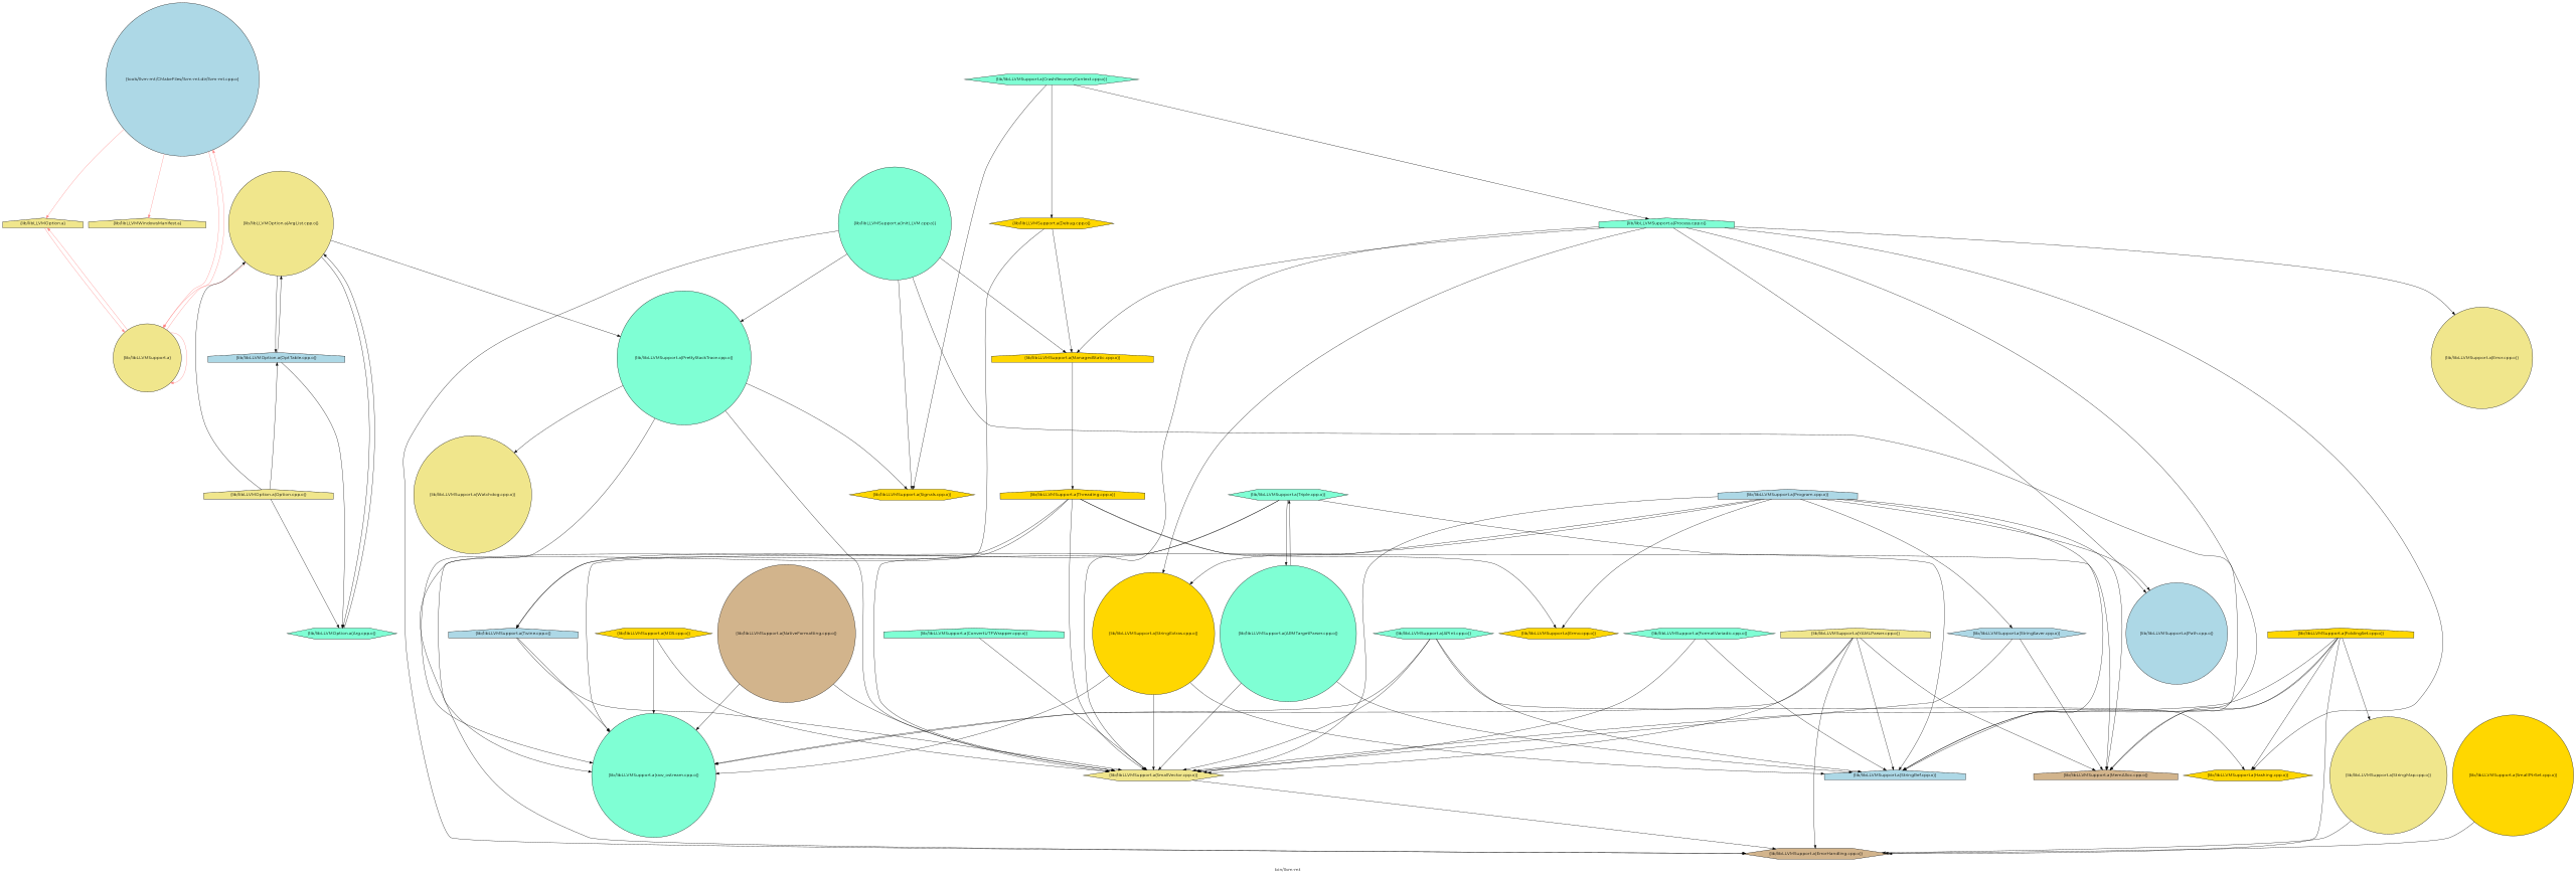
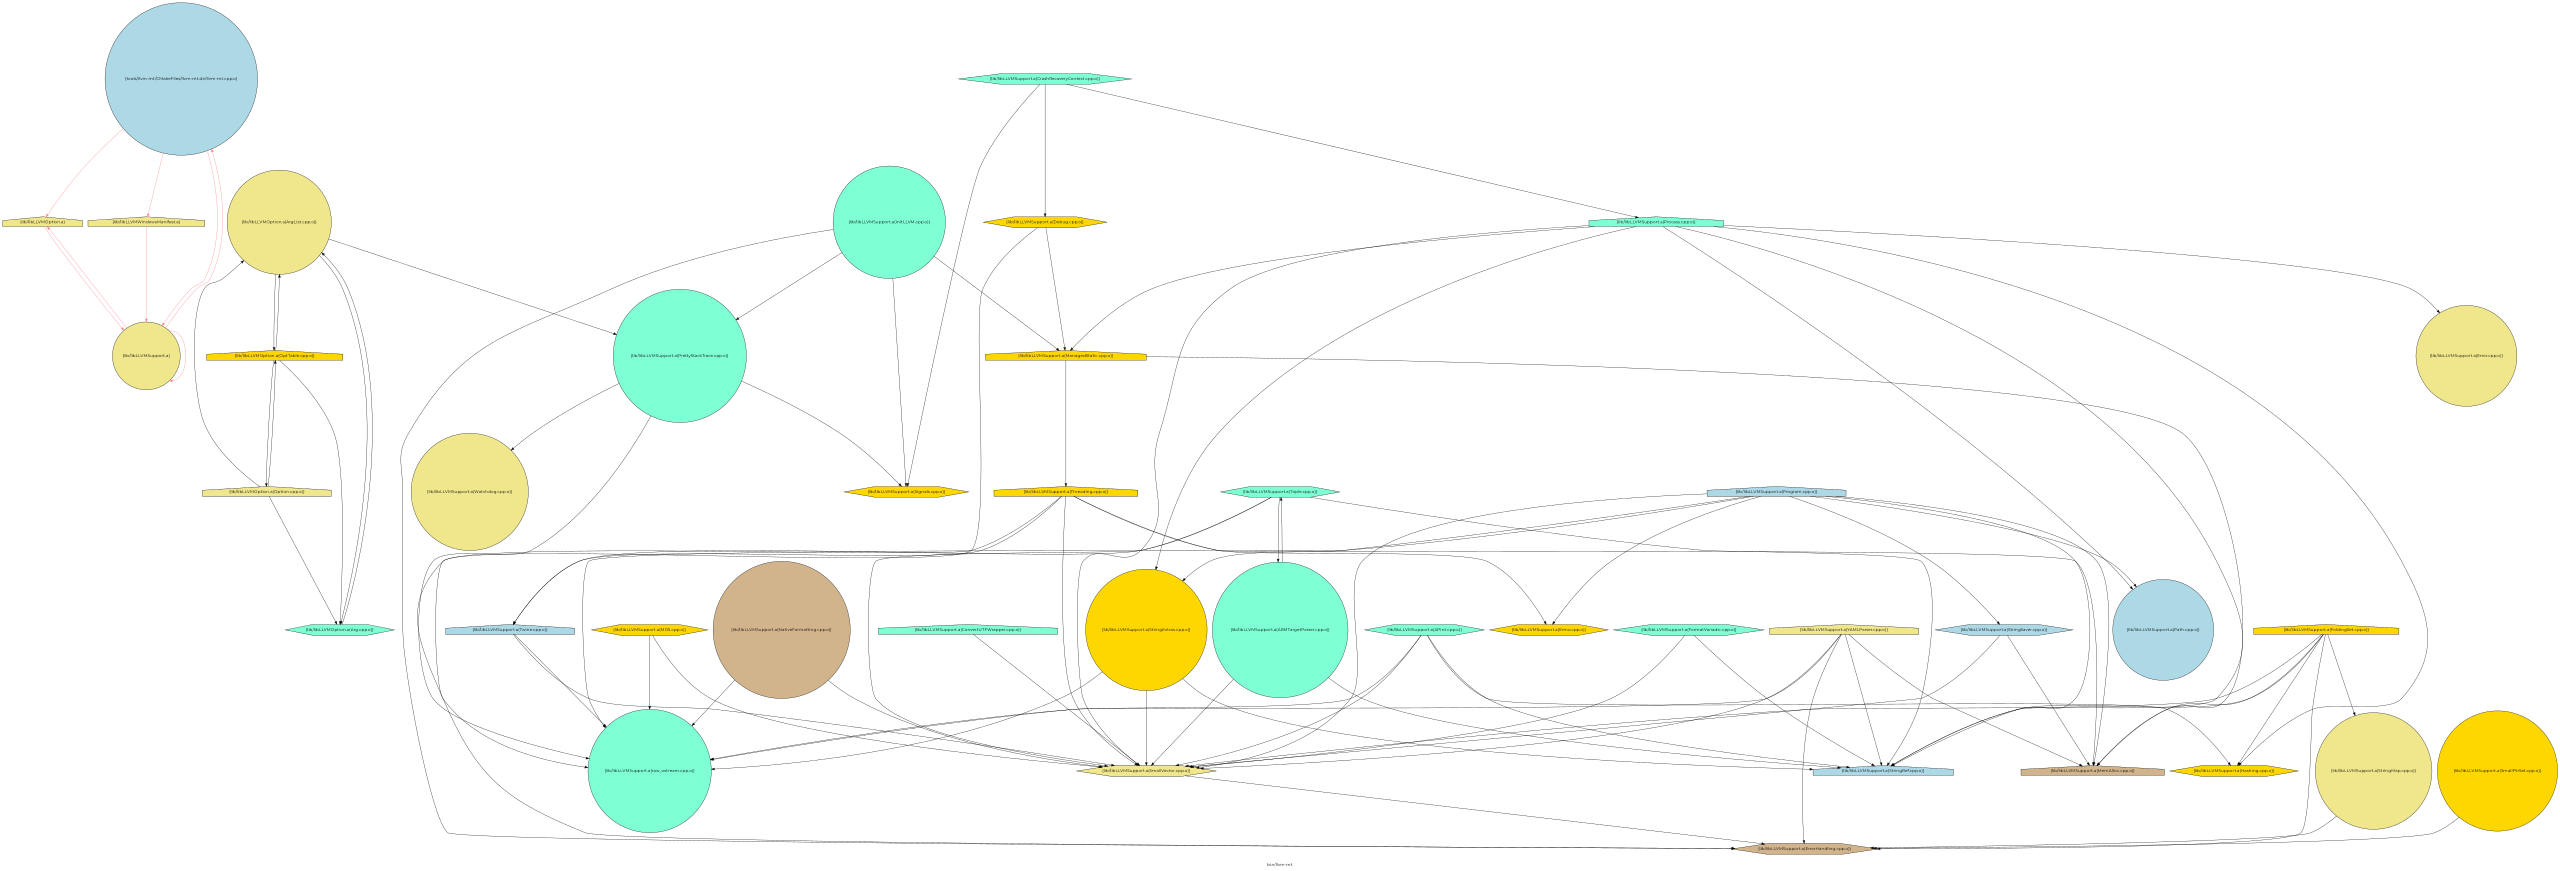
  digraph {
    fontname=Montserrat
    label="bin/llvm-mt"
    rankdir=TB
    node [fillcolor=aquamarine fontname=Montserrat group=0 shape=circle style=filled]
    edge [fontname=Montserrat]
    n1 [fillcolor=lightblue group=1 label="{tools/llvm-mt/CMakeFiles/llvm-mt.dir/llvm-mt.cpp.o}"]
    n2 [fillcolor=khaki group=1 label="{lib/libLLVMOption.a}" shape=house]
    n3 [fillcolor=khaki group=1 label="{lib/libLLVMSupport.a}"]
    n4 [fillcolor=khaki group=1 label="{lib/libLLVMWindowsManifest.a}" shape=house]
    n5 [label="{lib/libLLVMOption.a(Arg.cpp.o)}" shape=hexagon]
    n6 [fillcolor=khaki label="{lib/libLLVMOption.a(ArgList.cpp.o)}"]
-   n7 [fillcolor=lightblue label="{lib/libLLVMOption.a(OptTable.cpp.o)}" shape=house]
+   n7 [fillcolor=gold label="{lib/libLLVMOption.a(OptTable.cpp.o)}" shape=house]
    n8 [label="{lib/libLLVMSupport.a(PrettyStackTrace.cpp.o)}"]
    n9 [fillcolor=khaki label="{lib/libLLVMOption.a(Option.cpp.o)}" shape=house]
    n10 [label="{lib/libLLVMSupport.a(ConvertUTFWrapper.cpp.o)}" shape=house]
    n11 [fillcolor=khaki label="{lib/libLLVMSupport.a(SmallVector.cpp.o)}" shape=hexagon]
    n12 [fillcolor=tan label="{lib/libLLVMSupport.a(ErrorHandling.cpp.o)}" shape=hexagon]
    n13 [fillcolor=gold label="{lib/libLLVMSupport.a(Debug.cpp.o)}" shape=hexagon]
    n14 [fillcolor=gold label="{lib/libLLVMSupport.a(ManagedStatic.cpp.o)}" shape=house]
    n15 [label="{lib/libLLVMSupport.a(raw_ostream.cpp.o)}"]
    n16 [fillcolor=gold label="{lib/libLLVMSupport.a(Threading.cpp.o)}" shape=house]
    n17 [fillcolor=tan label="{lib/libLLVMSupport.a(MemAlloc.cpp.o)}" shape=house]
    n18 [fillcolor=lightblue label="{lib/libLLVMSupport.a(Twine.cpp.o)}" shape=house]
    n19 [fillcolor=gold label="{lib/libLLVMSupport.a(Errno.cpp.o)}" shape=hexagon]
    n20 [label="{lib/libLLVMSupport.a(InitLLVM.cpp.o)}"]
    n21 [fillcolor=gold label="{lib/libLLVMSupport.a(Signals.cpp.o)}" shape=hexagon]
    n22 [fillcolor=khaki label="{lib/libLLVMSupport.a(Watchdog.cpp.o)}"]
    n23 [fillcolor=gold label="{lib/libLLVMSupport.a(SmallPtrSet.cpp.o)}"]
    n24 [fillcolor=khaki label="{lib/libLLVMSupport.a(StringMap.cpp.o)}"]
    n25 [fillcolor=lightblue label="{lib/libLLVMSupport.a(StringSaver.cpp.o)}" shape=hexagon]
    n26 [label="{lib/libLLVMSupport.a(APInt.cpp.o)}" shape=hexagon]
    n27 [fillcolor=lightblue label="{lib/libLLVMSupport.a(StringRef.cpp.o)}" shape=house]
    n28 [fillcolor=gold label="{lib/libLLVMSupport.a(Hashing.cpp.o)}" shape=hexagon]
    n29 [fillcolor=gold label="{lib/libLLVMSupport.a(FoldingSet.cpp.o)}" shape=house]
    n30 [label="{lib/libLLVMSupport.a(Triple.cpp.o)}" shape=hexagon]
    n31 [label="{lib/libLLVMSupport.a(ARMTargetParser.cpp.o)}"]
    n32 [fillcolor=khaki label="{lib/libLLVMSupport.a(YAMLParser.cpp.o)}" shape=house]
    n33 [fillcolor=tan label="{lib/libLLVMSupport.a(NativeFormatting.cpp.o)}"]
    n34 [label="{lib/libLLVMSupport.a(FormatVariadic.cpp.o)}" shape=hexagon]
    n35 [fillcolor=gold label="{lib/libLLVMSupport.a(MD5.cpp.o)}" shape=hexagon]
    n36 [label="{lib/libLLVMSupport.a(Process.cpp.o)}" shape=house]
    n37 [fillcolor=khaki label="{lib/libLLVMSupport.a(Error.cpp.o)}"]
    n38 [fillcolor=lightblue label="{lib/libLLVMSupport.a(Path.cpp.o)}"]
    n39 [fillcolor=gold label="{lib/libLLVMSupport.a(StringExtras.cpp.o)}"]
    n40 [label="{lib/libLLVMSupport.a(CrashRecoveryContext.cpp.o)}" shape=hexagon]
    n41 [fillcolor=lightblue label="{lib/libLLVMSupport.a(Program.cpp.o)}" shape=house]
    subgraph sub_1 {
      rank=same
      n1
    }
    n1 -> n2 [color="1.000000 0.5 1"]
    n1 -> n3 [color="1.000000 0.5 1"]
    n1 -> n4 [color="1.000000 0.5 1"]
    n2 -> n3 [color="1.000000 0.5 1"]
    n3 -> n1 [color="1.000000 0.5 1"]
    n3 -> n2 [color="1.000000 0.5 1"]
    n3 -> n3 [color="1.000000 0.5 1"]
-   n6 -> n3 [color="1.000000 0.5 1"]
+   n4 -> n3 [color="1.000000 0.5 1"]
    n5 -> n6
    n6 -> n5
    n6 -> n7
    n6 -> n8
    n7 -> n5
    n7 -> n6
-   n8 -> n11
+   n7 -> n9
    n8 -> n15
    n8 -> n21
    n8 -> n22
    n9 -> n5
    n9 -> n6
    n9 -> n7
    n10 -> n11
    n11 -> n12
    n13 -> n14
    n13 -> n15
    n14 -> n16
    n16 -> n11
    n16 -> n12
    n16 -> n17
    n16 -> n18
    n16 -> n19
    n18 -> n11
    n18 -> n15
    n20 -> n8
    n20 -> n12
    n20 -> n14
-   n20 -> n17
+   n14 -> n17
    n20 -> n21
    n23 -> n12
    n24 -> n12
    n25 -> n11
    n25 -> n17
    n26 -> n11
    n26 -> n15
    n26 -> n27
    n26 -> n28
    n29 -> n11
    n29 -> n12
    n29 -> n17
    n29 -> n24
    n29 -> n27
    n29 -> n28
    n30 -> n11
    n30 -> n18
    n30 -> n27
    n30 -> n31
    n31 -> n11
    n31 -> n27
    n31 -> n30
    n32 -> n11
    n32 -> n12
    n32 -> n15
    n32 -> n17
    n32 -> n27
    n33 -> n11
    n33 -> n15
    n34 -> n11
    n34 -> n27
    n35 -> n11
    n35 -> n15
    n36 -> n11
    n36 -> n14
    n36 -> n27
    n36 -> n28
    n36 -> n37
    n36 -> n38
    n36 -> n39
    n39 -> n11
    n39 -> n15
    n39 -> n27
    n40 -> n13
    n40 -> n21
    n40 -> n36
    n41 -> n11
    n41 -> n15
    n41 -> n17
    n41 -> n19
    n41 -> n25
    n41 -> n27
    n41 -> n38
    n41 -> n39
  }
